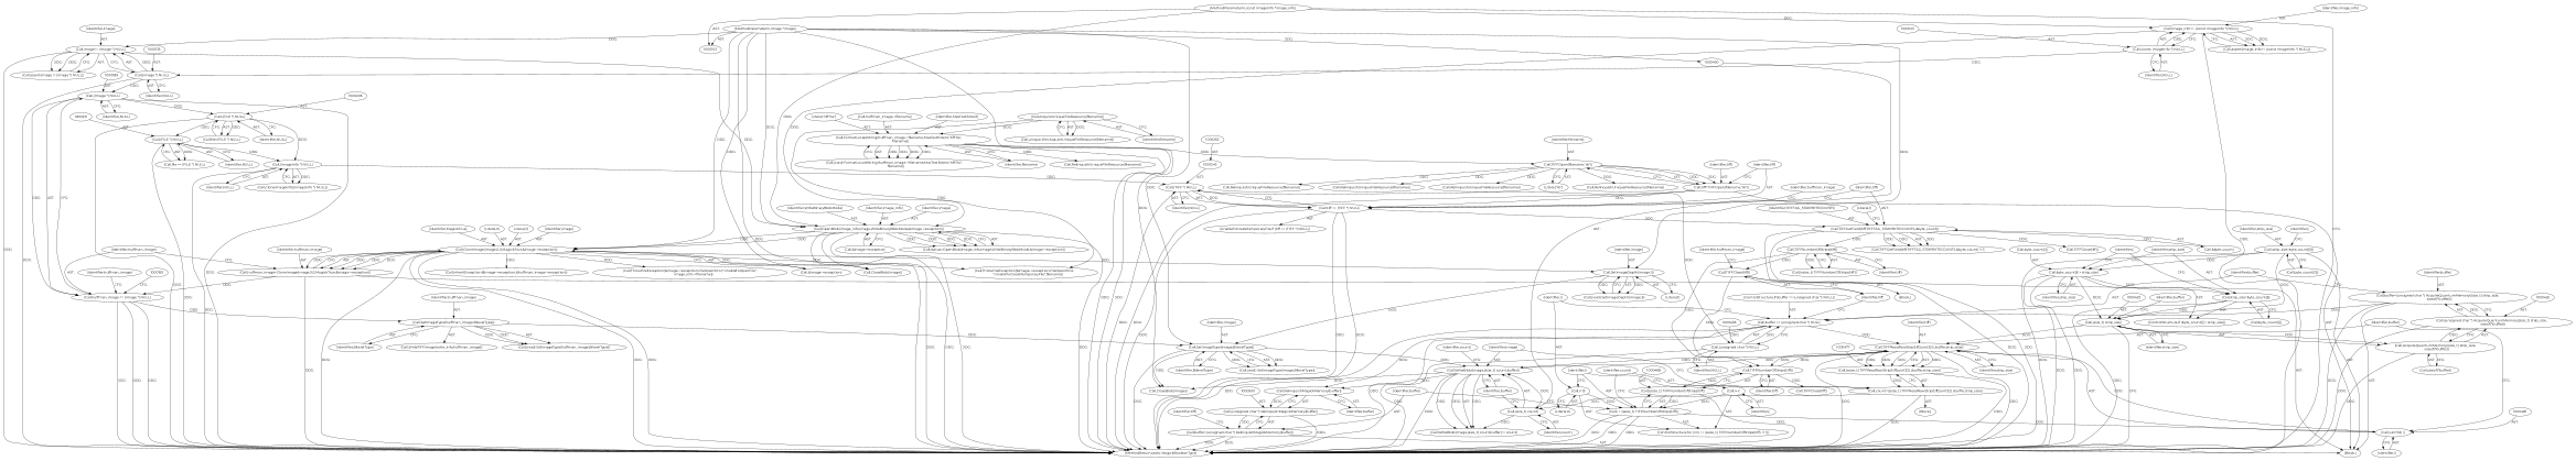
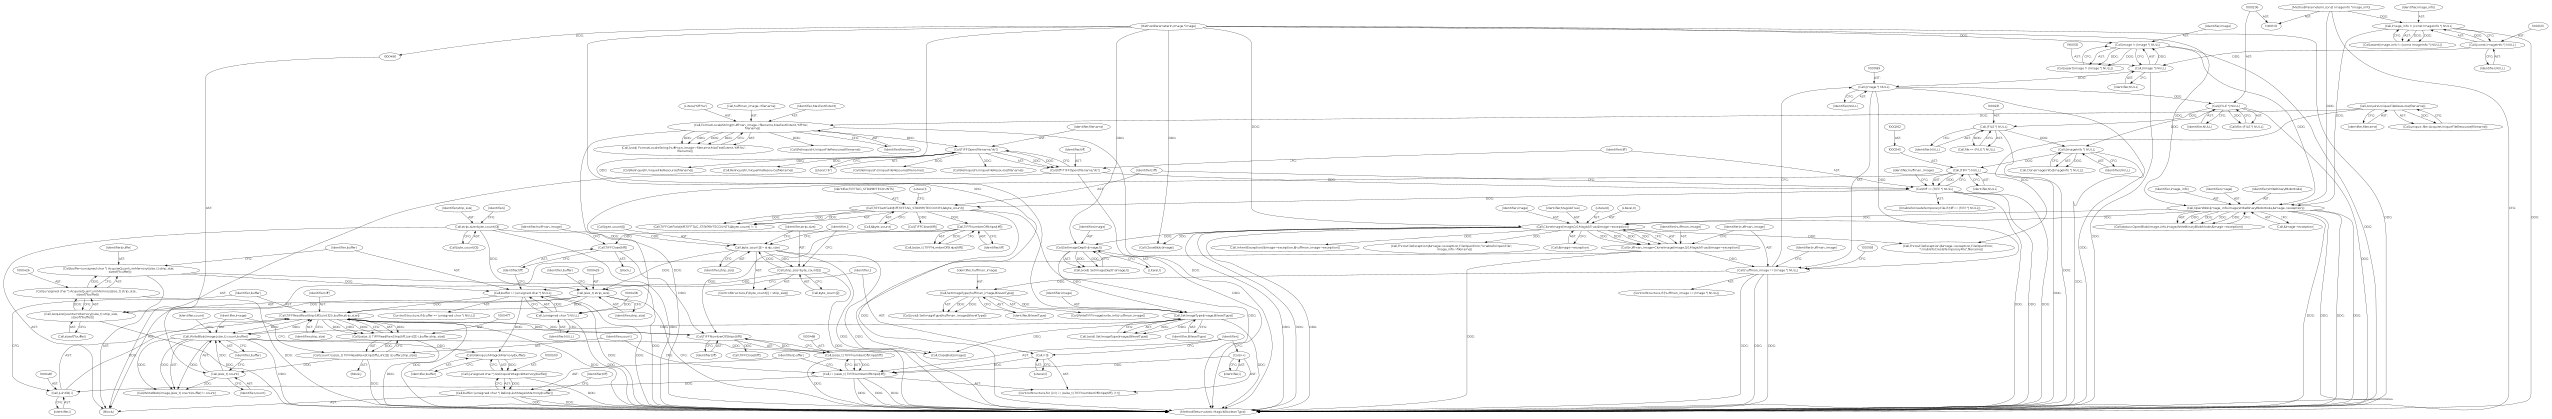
  digraph {
    fontname=Montserrat
    node [fontname=Montserrat]
    edge [fontname=Montserrat]
    n1 [label="(Call,RelinquishMagickMemory(buffer))"]
    n2 [label="(Call,(unsigned char *) RelinquishMagickMemory(buffer))"]
    n3 [label="(Identifier,buffer)"]
    n4 [label="(MethodReturn,static MagickBooleanType)"]
    n5 [label="(Call,buffer=(unsigned char *) RelinquishMagickMemory(buffer))"]
    n6 [label="(Call,buffer == (unsigned char *) NULL)"]
    n7 [label="(Call,(unsigned char *) NULL)"]
    n8 [label="(Call,TIFFReadRawStrip(tiff,(uint32) i,buffer,strip_size))"]
    n9 [label="(ControlStructure,if (buffer == (unsigned char *) NULL))"]
    n10 [label="(Identifier,NULL)"]
    n11 [label="(Call,WriteBlob(image,(size_t) count,buffer))"]
    n12 [label="(Call,(ssize_t) TIFFReadRawStrip(tiff,(uint32) i,buffer,strip_size))"]
    n13 [label="(Call,TIFFNumberOfStrips(tiff))"]
    n14 [label="(Identifier,strip_size)"]
    n15 [label="(Call,buffer=(unsigned char *) AcquireQuantumMemory((size_t) strip_size,\n    sizeof(*buffer)))"]
    n16 [label="(Call,(unsigned char *) AcquireQuantumMemory((size_t) strip_size,\n    sizeof(*buffer)))"]
    n17 [label="(Block,)"]
    n18 [label="(Call,AcquireQuantumMemory((size_t) strip_size,\n    sizeof(*buffer)))"]
    n19 [label="(Call,sizeof(*buffer))"]
    n20 [label="(Call,(size_t) strip_size)"]
    n21 [label="(Identifier,strip_size)"]
    n22 [label="(Call,strip_size=byte_count[0])"]
    n23 [label="(Call,byte_count[i] > strip_size)"]
    n24 [label="(Call,byte_count[0])"]
    n25 [label="(Call,strip_size=byte_count[i])"]
    n26 [label="(ControlStructure,if (byte_count[i] > strip_size))"]
    n27 [label="(Identifier,strip_size)"]
    n28 [label="(Call,byte_count[i])"]
    n29 [label="(Call,(TIFF *) NULL)"]
    n30 [label="(Call,tiff == (TIFF *) NULL)"]
    n31 [label="(Identifier,NULL)"]
    n32 [label="(Call,TIFFGetField(tiff,TIFFTAG_STRIPBYTECOUNTS,&byte_count))"]
    n33 [label="(UnableToCreateTemporaryFile,if (tiff == (TIFF *) NULL))"]
    n34 [label="(Call,(ImageInfo *) NULL)"]
    n35 [label="(Identifier,NULL)"]
    n36 [label="(Call,CloneImageInfo((ImageInfo *) NULL))"]
    n37 [label="(Call,(FILE *) NULL)"]
    n38 [label="(Call,(FILE *) NULL)"]
    n39 [label="(Call,file=(FILE *) NULL)"]
    n40 [label="(Identifier,NULL)"]
    n41 [label="(Identifier,NULL)"]
    n42 [label="(Call,file == (FILE *) NULL)"]
    n43 [label="(Call,(Image *) NULL)"]
    n44 [label="(Call,huffman_image == (Image *) NULL)"]
    n45 [label="(Identifier,NULL)"]
    n46 [label="(Call,SetImageType(huffman_image,BilevelType))"]
+   n47 [label="(ControlStructure,if (huffman_image == (Image *) NULL))"]
    n48 [label="(Call,(Image *) NULL)"]
    n49 [label="(Call,image != (Image *) NULL)"]
    n50 [label="(Identifier,NULL)"]
    n51 [label="(Call,OpenBlob(image_info,image,WriteBinaryBlobMode,&image->exception))"]
    n52 [label="(Call,assert(image != (Image *) NULL))"]
    n53 [label="(Call,(const ImageInfo *) NULL)"]
    n54 [label="(Call,image_info != (const ImageInfo *) NULL)"]
    n55 [label="(Identifier,NULL)"]
    n56 [label="(Call,assert(image_info != (const ImageInfo *) NULL))"]
    n57 [label="(Identifier,buffer)"]
    n58 [label="(Call,CloseBlob(image))"]
    n59 [label="(Call,WriteBlob(image,(size_t) count,buffer) != count)"]
    n60 [label="(Call,(size_t) count)"]
    n61 [label="(Call,SetImageType(image,BilevelType))"]
    n62 [label="(Call,(void) SetImageType(image,BilevelType))"]
    n63 [label="(Identifier,BilevelType)"]
    n64 [label="(Call,SetImageDepth(image,1))"]
    n65 [label="(Call,(void) SetImageDepth(image,1))"]
    n66 [label="(Literal,1)"]
    n67 [label="(Call,CloneImage(image,0,0,MagickTrue,&image->exception))"]
    n68 [label="(Call,huffman_image=CloneImage(image,0,0,MagickTrue,&image->exception))"]
    n69 [label="(Call,InheritException(&image->exception,&huffman_image->exception))"]
    n70 [label="(Call,ThrowFileException(&image->exception,FileOpenError,\"UnableToOpenFile\",\n        image_info->filename))"]
    n71 [label="(Call,&image->exception)"]
    n72 [label="(Call,ThrowFileException(&image->exception,FileOpenError,\n        \"UnableToCreateTemporaryFile\",filename))"]
    n73 [label="(Call,CloseBlob(image))"]
    n74 [label="(Call,&image->exception)"]
    n75 [label="(Call,status=OpenBlob(image_info,image,WriteBinaryBlobMode,&image->exception))"]
    n76 [label="(MethodParameterIn,const ImageInfo *image_info)"]
    1000103
    n78 [label="(MethodParameterIn,Image *image)"]
    1000490
    n80 [label="(Identifier,BilevelType)"]
    n81 [label="(Call,WriteTIFFImage(write_info,huffman_image))"]
    n82 [label="(Call,(void) SetImageType(huffman_image,BilevelType))"]
    n83 [label="(Identifier,count)"]
    n84 [label="(Call,count=(ssize_t) TIFFReadRawStrip(tiff,(uint32) i,buffer,strip_size))"]
    n85 [label="(Block,)"]
    n86 [label="(Call,(ssize_t) TIFFNumberOfStrips(tiff))"]
    n87 [label="(Call,TIFFClose(tiff))"]
    n88 [label="(Identifier,tiff)"]
    n89 [label="(Call,i < (ssize_t) TIFFNumberOfStrips(tiff))"]
    n90 [label="(Call,TIFFClose(tiff))"]
    n91 [label="(Block,)"]
    n92 [label="(Identifier,tiff)"]
    n93 [label="(Call,TIFFNumberOfStrips(tiff))"]
    n94 [label="(Call,(ssize_t) TIFFNumberOfStrips(tiff))"]
    n95 [label="(Identifier,tiff)"]
    n96 [label="(Call,TIFFGetField(tiff,TIFFTAG_STRIPBYTECOUNTS,&byte_count) != 1)"]
    n97 [label="(Call,&byte_count)"]
    n98 [label="(Call,TIFFClose(tiff))"]
    n99 [label="(Call,tiff=TIFFOpen(filename,\"rb\"))"]
    n100 [label="(Call,TIFFOpen(filename,\"rb\"))"]
    n101 [label="(Call,RelinquishUniqueFileResource(filename))"]
    n102 [label="(Call,RelinquishUniqueFileResource(filename))"]
    n103 [label="(Call,RelinquishUniqueFileResource(filename))"]
    n104 [label="(Literal,\"rb\")"]
    n105 [label="(Call,RelinquishUniqueFileResource(filename))"]
    n106 [label="(Call,FormatLocaleString(huffman_image->filename,MaxTextExtent,\"tiff:%s\",\n    filename))"]
    n107 [label="(Call,(void) FormatLocaleString(huffman_image->filename,MaxTextExtent,\"tiff:%s\",\n    filename))"]
    n108 [label="(Call,RelinquishUniqueFileResource(filename))"]
    n109 [label="(Identifier,filename)"]
    n110 [label="(Call,AcquireUniqueFileResource(filename))"]
    n111 [label="(Identifier,filename)"]
    n112 [label="(Call,unique_file=AcquireUniqueFileResource(filename))"]
    n113 [label="(Call,(uint32) i)"]
    n114 [label="(Identifier,i)"]
    n115 [label="(Call,i++)"]
    n116 [label="(ControlStructure,for (i=0; i < (ssize_t) TIFFNumberOfStrips(tiff); i++))"]
    n117 [label="(Identifier,i)"]
    n118 [label="(Call,i=0)"]
    n119 [label="(Literal,0)"]
    n120 [label="(Identifier,WriteBinaryBlobMode)"]
    n121 [label="(Identifier,image_info)"]
    n122 [label="(Identifier,MaxTextExtent)"]
    n123 [label="(Identifier,buffer)"]
    n124 [label="(Literal,0)"]
    n125 [label="(Literal,1)"]
    n126 [label="(Identifier,image)"]
    n127 [label="(Identifier,strip_size)"]
    n128 [label="(Identifier,tiff)"]
    n129 [label="(Identifier,strip_size)"]
    n130 [label="(Identifier,image)"]
    n131 [label="(Identifier,i)"]
    n132 [label="(Identifier,tiff)"]
    n133 [label="(Identifier,buffer)"]
    n134 [label="(Identifier,count)"]
    n135 [label="(Identifier,TIFFTAG_STRIPBYTECOUNTS)"]
    n136 [label="(Identifier,tiff)"]
    n137 [label="(Identifier,count)"]
    n138 [label="(Identifier,image)"]
    n139 [label="(Identifier,i)"]
    n140 [label="(Identifier,image)"]
    n141 [label="(Identifier,buffer)"]
    n142 [label="(Literal,\"tiff:%s\")"]
    n143 [label="(Identifier,huffman_image)"]
    n144 [label="(Identifier,buffer)"]
    n145 [label="(Call,huffman_image->filename)"]
    n146 [label="(Identifier,huffman_image)"]
    n147 [label="(Identifier,huffman_image)"]
    n148 [label="(Identifier,image_info)"]
    n149 [label="(Identifier,i)"]
    n150 [label="(Identifier,MagickTrue)"]
    n151 [label="(Identifier,buffer)"]
    n152 [label="(Identifier,huffman_image)"]
    n153 [label="(Identifier,image)"]
    n154 [label="(Identifier,i)"]
    n155 [label="(Identifier,huffman_image)"]
    n156 [label="(Identifier,image)"]
    n157 [label="(Literal,0)"]
    n158 [label="(Identifier,tiff)"]
    n159 [label="(Identifier,huffman_image)"]
    n160 [label="(Identifier,tiff)"]
    n161 [label="(Identifier,filename)"]
    n162 [label="(Call,byte_count[i])"]
    1000426
    1000429
    1000438
    1000343
    1000262
    1000206
    1000189
-   1000135
+   1000135 [label=1900135]
    1000123
    1000231
    1000193
    1000477
    1000481
    1000468
    1000500
    n1 -> n2 [label="AST: "]
    n1 -> n2 [label="DDG: "]
    n1 -> n3 [label="CFG: "]
    n2 -> n1 [label="CFG: "]
    n2 -> n4 [label="DDG: "]
    n2 -> n5 [label="AST: "]
    n2 -> n5 [label="DDG: "]
    n3 -> n1 [label="AST: "]
    n5 -> n2 [label="CFG: "]
    n5 -> n4 [label="DDG: "]
    n5 -> n4 [label="DDG: "]
    n5 -> n17 [label="AST: "]
    n6 -> n1 [label="DDG: "]
    n6 -> n4 [label="DDG: "]
    n6 -> n4 [label="DDG: "]
    n6 -> n7 [label="CFG: "]
    n6 -> n8 [label="DDG: "]
-   n9 -> n6 [label="AST: "]
+   n6 -> n9 [label="AST: "]
    n7 -> n4 [label="DDG: "]
    n7 -> n6 [label="AST: "]
    n7 -> n6 [label="DDG: "]
    n7 -> n10 [label="CFG: "]
    n8 -> n4 [label="DDG: "]
    n8 -> n4 [label="DDG: "]
    n8 -> n11 [label="DDG: "]
    n8 -> n12 [label="AST: "]
    n8 -> n12 [label="DDG: "]
    n8 -> n12 [label="DDG: "]
    n8 -> n12 [label="DDG: "]
    n8 -> n12 [label="DDG: "]
    n8 -> n13 [label="DDG: "]
    n8 -> n14 [label="CFG: "]
    n10 -> n7 [label="AST: "]
    n11 -> n1 [label="DDG: "]
    n11 -> n4 [label="DDG: "]
    n11 -> n8 [label="DDG: "]
    n11 -> n57 [label="CFG: "]
    n11 -> n58 [label="DDG: "]
    n11 -> n59 [label="AST: "]
    n11 -> n59 [label="DDG: "]
    n11 -> n59 [label="DDG: "]
    n11 -> n59 [label="DDG: "]
    n12 -> n4 [label="DDG: "]
    n12 -> n8 [label="CFG: "]
    n12 -> n84 [label="AST: "]
    n12 -> n84 [label="DDG: "]
    n13 -> n8 [label="DDG: "]
    n13 -> n86 [label="AST: "]
    n13 -> n86 [label="DDG: "]
    n13 -> n87 [label="DDG: "]
    n13 -> n88 [label="CFG: "]
    n14 -> n8 [label="AST: "]
    n15 -> n4 [label="DDG: "]
    n15 -> n6 [label="DDG: "]
    n15 -> n16 [label="CFG: "]
    n15 -> n17 [label="AST: "]
    n16 -> n4 [label="DDG: "]
    n16 -> n15 [label="AST: "]
    n16 -> n15 [label="DDG: "]
    n16 -> n18 [label="CFG: "]
    n18 -> n4 [label="DDG: "]
    n18 -> n16 [label="AST: "]
    n18 -> n16 [label="DDG: "]
    n18 -> n19 [label="CFG: "]
    n19 -> n18 [label="AST: "]
    n20 -> n4 [label="CFG: "]
    n20 -> n8 [label="DDG: "]
    n20 -> n18 [label="AST: "]
    n20 -> n18 [label="DDG: "]
    n20 -> n21 [label="CFG: "]
    n21 -> n20 [label="AST: "]
    n22 -> n4 [label="DDG: "]
    n22 -> n17 [label="AST: "]
    n22 -> n20 [label="DDG: "]
    n22 -> n23 [label="DDG: "]
    n22 -> n24 [label="CFG: "]
    n23 -> n4 [label="DDG: "]
    n23 -> n4 [label="DDG: "]
    n23 -> n20 [label="DDG: "]
    n23 -> n25 [label="DDG: "]
    n23 -> n26 [label="AST: "]
    n23 -> n27 [label="CFG: "]
    n24 -> n22 [label="AST: "]
    n25 -> n4 [label="DDG: "]
    n25 -> n20 [label="DDG: "]
+   n25 -> n23 [label="DDG: "]
    n25 -> n26 [label="AST: "]
    n25 -> n28 [label="CFG: "]
    n27 -> n23 [label="AST: "]
    n28 -> n25 [label="AST: "]
    n29 -> n4 [label="DDG: "]
    n29 -> n7 [label="DDG: "]
    n29 -> n30 [label="AST: "]
    n29 -> n30 [label="DDG: "]
    n29 -> n31 [label="CFG: "]
    n30 -> n4 [label="DDG: "]
    n30 -> n4 [label="DDG: "]
    n30 -> n4 [label="DDG: "]
    n30 -> n29 [label="CFG: "]
    n30 -> n32 [label="DDG: "]
    n30 -> n33 [label="AST: "]
    n31 -> n29 [label="AST: "]
    n32 -> n4 [label="DDG: "]
    n32 -> n4 [label="DDG: "]
    n32 -> n93 [label="DDG: "]
    n32 -> n96 [label="AST: "]
    n32 -> n96 [label="DDG: "]
    n32 -> n96 [label="DDG: "]
    n32 -> n96 [label="DDG: "]
    n32 -> n97 [label="CFG: "]
    n32 -> n98 [label="DDG: "]
    n34 -> n4 [label="DDG: "]
    n34 -> n29 [label="DDG: "]
    n34 -> n35 [label="CFG: "]
    n34 -> n36 [label="AST: "]
    n34 -> n36 [label="DDG: "]
    n35 -> n34 [label="AST: "]
    n36 -> n34 [label="CFG: "]
    n37 -> n4 [label="DDG: "]
    n37 -> n34 [label="DDG: "]
    n37 -> n38 [label="DDG: "]
    n37 -> n39 [label="AST: "]
    n37 -> n39 [label="DDG: "]
    n37 -> n40 [label="CFG: "]
    n38 -> n4 [label="DDG: "]
    n38 -> n34 [label="DDG: "]
    n38 -> n41 [label="CFG: "]
    n38 -> n42 [label="AST: "]
    n38 -> n42 [label="DDG: "]
    n39 -> n37 [label="CFG: "]
    n40 -> n37 [label="AST: "]
    n41 -> n38 [label="AST: "]
    n42 -> n38 [label="CFG: "]
    n43 -> n4 [label="DDG: "]
    n43 -> n37 [label="DDG: "]
    n43 -> n44 [label="AST: "]
    n43 -> n44 [label="DDG: "]
    n43 -> n45 [label="CFG: "]
    n44 -> n4 [label="DDG: "]
    n44 -> n4 [label="DDG: "]
    n44 -> n4 [label="DDG: "]
    n44 -> n43 [label="CFG: "]
    n44 -> n46 [label="DDG: "]
+   n44 -> n47 [label="AST: "]
    n45 -> n43 [label="AST: "]
    n46 -> n61 [label="DDG: "]
    n46 -> n80 [label="CFG: "]
    n46 -> n81 [label="AST: "]
    n46 -> n82 [label="AST: "]
    n46 -> n82 [label="DDG: "]
    n46 -> n82 [label="DDG: "]
    n48 -> n4 [label="DDG: "]
    n48 -> n43 [label="DDG: "]
    n48 -> n49 [label="AST: "]
    n48 -> n49 [label="DDG: "]
    n48 -> n50 [label="CFG: "]
    n49 -> n4 [label="DDG: "]
    n49 -> n48 [label="CFG: "]
    n49 -> n51 [label="DDG: "]
    n49 -> n52 [label="AST: "]
    n49 -> n52 [label="DDG: "]
    n49 -> n52 [label="DDG: "]
    n50 -> n48 [label="AST: "]
    n51 -> n4 [label="DDG: "]
    n51 -> n4 [label="DDG: "]
    n51 -> n4 [label="DDG: "]
    n51 -> n4 [label="DDG: "]
    n51 -> n67 [label="DDG: "]
    n51 -> n67 [label="DDG: "]
    n51 -> n74 [label="CFG: "]
    n51 -> n75 [label="AST: "]
    n51 -> n75 [label="DDG: "]
    n51 -> n75 [label="DDG: "]
    n51 -> n75 [label="DDG: "]
    n51 -> n75 [label="DDG: "]
    n52 -> n49 [label="CFG: "]
    n53 -> n48 [label="DDG: "]
    n53 -> n54 [label="AST: "]
    n53 -> n54 [label="DDG: "]
    n53 -> n55 [label="CFG: "]
    n54 -> n4 [label="DDG: "]
    n54 -> n51 [label="DDG: "]
    n54 -> n53 [label="CFG: "]
    n54 -> n56 [label="AST: "]
    n54 -> n56 [label="DDG: "]
    n54 -> n56 [label="DDG: "]
    n55 -> n53 [label="AST: "]
    n56 -> n54 [label="CFG: "]
    n57 -> n11 [label="AST: "]
    n57 -> n60 [label="CFG: "]
    n60 -> n11 [label="AST: "]
    n60 -> n11 [label="DDG: "]
    n60 -> n59 [label="DDG: "]
    n60 -> n83 [label="CFG: "]
    n61 -> n4 [label="DDG: "]
    n61 -> n11 [label="DDG: "]
    n61 -> n58 [label="DDG: "]
    n61 -> n62 [label="AST: "]
    n61 -> n62 [label="DDG: "]
    n61 -> n62 [label="DDG: "]
    n61 -> n63 [label="CFG: "]
    n62 -> n61 [label="CFG: "]
    n63 -> n61 [label="AST: "]
    n64 -> n61 [label="DDG: "]
    n64 -> n65 [label="AST: "]
    n64 -> n65 [label="DDG: "]
    n64 -> n65 [label="DDG: "]
    n64 -> n66 [label="CFG: "]
    n65 -> n64 [label="CFG: "]
    n66 -> n64 [label="AST: "]
    n67 -> n4 [label="DDG: "]
    n67 -> n4 [label="DDG: "]
    n67 -> n4 [label="DDG: "]
    n67 -> n64 [label="DDG: "]
    n67 -> n68 [label="AST: "]
    n67 -> n68 [label="DDG: "]
    n67 -> n68 [label="DDG: "]
    n67 -> n68 [label="DDG: "]
    n67 -> n68 [label="DDG: "]
    n67 -> n69 [label="DDG: "]
    n67 -> n70 [label="DDG: "]
    n67 -> n71 [label="CFG: "]
    n67 -> n72 [label="DDG: "]
    n67 -> n73 [label="DDG: "]
    n68 -> n4 [label="DDG: "]
    n68 -> n17 [label="AST: "]
    n68 -> n44 [label="DDG: "]
    n68 -> n67 [label="CFG: "]
    n71 -> n67 [label="AST: "]
    n74 -> n51 [label="AST: "]
    n75 -> n51 [label="CFG: "]
    n76 -> n4 [label="CFG: "]
    n76 -> n51 [label="DDG: "]
    n76 -> n54 [label="DDG: "]
    n76 -> 1000103 [label="AST: "]
    n78 -> n4 [label="DDG: "]
    n78 -> n49 [label="DDG: "]
    n78 -> n51 [label="DDG: "]
    n78 -> n58 [label="DDG: "]
    n78 -> n61 [label="DDG: "]
    n78 -> n64 [label="DDG: "]
    n78 -> n67 [label="DDG: "]
    n78 -> n73 [label="DDG: "]
-   n78 -> 1000103 [label="AST: "]
+   1000206 -> 1000103 [label="AST: "]
    n78 -> 1000490 [label="DDG: "]
    1000490 -> n60 [label="AST: "]
    n80 -> n46 [label="AST: "]
    n83 -> n60 [label="AST: "]
    n84 -> n4 [label="DDG: "]
    n84 -> n12 [label="CFG: "]
    n84 -> n60 [label="DDG: "]
    n84 -> n85 [label="AST: "]
    n86 -> n4 [label="DDG: "]
    n86 -> n13 [label="CFG: "]
    n86 -> n89 [label="AST: "]
    n86 -> n89 [label="DDG: "]
    n88 -> n13 [label="AST: "]
    n89 -> n4 [label="DDG: "]
    n89 -> n4 [label="DDG: "]
    n89 -> n4 [label="DDG: "]
    n89 -> n86 [label="CFG: "]
    n89 -> n113 [label="DDG: "]
    n89 -> n116 [label="AST: "]
    n90 -> n13 [label="DDG: "]
    n90 -> n91 [label="AST: "]
    n90 -> n92 [label="CFG: "]
    n92 -> n6 [label="CFG: "]
    n92 -> n90 [label="AST: "]
    n93 -> n13 [label="DDG: "]
    n93 -> n90 [label="DDG: "]
    n93 -> n94 [label="AST: "]
    n93 -> n94 [label="DDG: "]
    n93 -> n95 [label="CFG: "]
    n94 -> n93 [label="CFG: "]
    n95 -> n93 [label="AST: "]
    n97 -> n32 [label="AST: "]
    n99 -> n4 [label="DDG: "]
    n99 -> n17 [label="AST: "]
    n99 -> n30 [label="DDG: "]
    n99 -> n100 [label="CFG: "]
    n100 -> n99 [label="AST: "]
    n100 -> n99 [label="DDG: "]
    n100 -> n99 [label="DDG: "]
    n100 -> n101 [label="DDG: "]
    n100 -> n102 [label="DDG: "]
    n100 -> n103 [label="DDG: "]
    n100 -> n104 [label="CFG: "]
    n100 -> n105 [label="DDG: "]
    n104 -> n100 [label="AST: "]
    n106 -> n4 [label="DDG: "]
    n106 -> n4 [label="DDG: "]
    n106 -> n100 [label="DDG: "]
    n106 -> n107 [label="AST: "]
    n106 -> n107 [label="DDG: "]
    n106 -> n107 [label="DDG: "]
    n106 -> n107 [label="DDG: "]
    n106 -> n107 [label="DDG: "]
    n106 -> n108 [label="DDG: "]
    n106 -> n109 [label="CFG: "]
    n107 -> n106 [label="CFG: "]
    n109 -> n106 [label="AST: "]
    n110 -> n72 [label="DDG: "]
    n110 -> n106 [label="DDG: "]
    n110 -> n111 [label="CFG: "]
    n110 -> n112 [label="AST: "]
    n110 -> n112 [label="DDG: "]
    n111 -> n110 [label="AST: "]
    n112 -> n110 [label="CFG: "]
    n113 -> n8 [label="AST: "]
    n113 -> n8 [label="DDG: "]
    n113 -> n114 [label="CFG: "]
    n114 -> n113 [label="AST: "]
    n115 -> n89 [label="DDG: "]
    n115 -> n116 [label="AST: "]
    n115 -> n117 [label="CFG: "]
    n117 -> n115 [label="AST: "]
    n118 -> n89 [label="DDG: "]
    n118 -> n116 [label="AST: "]
    n118 -> n119 [label="CFG: "]
    n119 -> n118 [label="AST: "]
    n120 -> n51 [label="AST: "]
    n121 -> n51 [label="AST: "]
    n122 -> n106 [label="AST: "]
    n123 -> n5 [label="AST: "]
    n123 -> n89 [label="CFG: "]
    n124 -> n67 [label="AST: "]
    n125 -> n32 [label="CFG: "]
    n126 -> n61 [label="AST: "]
    n127 -> n22 [label="AST: "]
    n128 -> n5 [label="CFG: "]
    n129 -> n23 [label="CFG: "]
    n129 -> n25 [label="AST: "]
    n130 -> n64 [label="AST: "]
    n131 -> n6 [label="CFG: "]
    n131 -> n118 [label="AST: "]
    n132 -> n8 [label="AST: "]
    n133 -> n6 [label="AST: "]
    n133 -> n15 [label="CFG: "]
    n134 -> n11 [label="CFG: "]
    n135 -> n32 [label="AST: "]
    n136 -> n30 [label="CFG: "]
    n136 -> n32 [label="AST: "]
    n137 -> n84 [label="AST: "]
    n137 -> n89 [label="CFG: "]
    n138 -> n67 [label="AST: "]
    n139 -> n23 [label="CFG: "]
    n139 -> n25 [label="CFG: "]
    n140 -> n11 [label="AST: "]
    n140 -> n84 [label="CFG: "]
    n141 -> n8 [label="AST: "]
    n141 -> n113 [label="CFG: "]
    n142 -> n106 [label="AST: "]
    n143 -> n44 [label="AST: "]
    n143 -> n68 [label="CFG: "]
    n144 -> n15 [label="AST: "]
    n145 -> n106 [label="AST: "]
    n146 -> n46 [label="AST: "]
    n147 -> n44 [label="CFG: "]
    n148 -> n54 [label="AST: "]
    n149 -> n89 [label="AST: "]
    n149 -> n115 [label="CFG: "]
    n149 -> n118 [label="CFG: "]
    n150 -> n67 [label="AST: "]
    n151 -> n20 [label="CFG: "]
    n152 -> n68 [label="AST: "]
    n153 -> n51 [label="AST: "]
    n154 -> n22 [label="CFG: "]
    n155 -> n90 [label="CFG: "]
    n156 -> n49 [label="AST: "]
    n157 -> n67 [label="AST: "]
    n158 -> n30 [label="AST: "]
    n158 -> n99 [label="CFG: "]
    n159 -> n30 [label="CFG: "]
    n160 -> n99 [label="AST: "]
    n161 -> n100 [label="AST: "]
    n162 -> n23 [label="AST: "]
    1000426 -> n16 [label="AST: "]
    1000429 -> n20 [label="AST: "]
    1000438 -> n7 [label="DDG: "]
    1000343 -> n29 [label="AST: "]
    1000262 -> 1000343 [label="AST: "]
    1000206 -> n37 [label="AST: "]
    1000189 -> n43 [label="AST: "]
    1000135 -> n48 [label="AST: "]
    1000123 -> n53 [label="AST: "]
    1000231 -> n38 [label="AST: "]
    1000193 -> n44 [label="CFG: "]
    1000477 -> n12 [label="AST: "]
    1000481 -> n113 [label="AST: "]
    1000468 -> n86 [label="AST: "]
    1000500 -> n2 [label="AST: "]
  }
